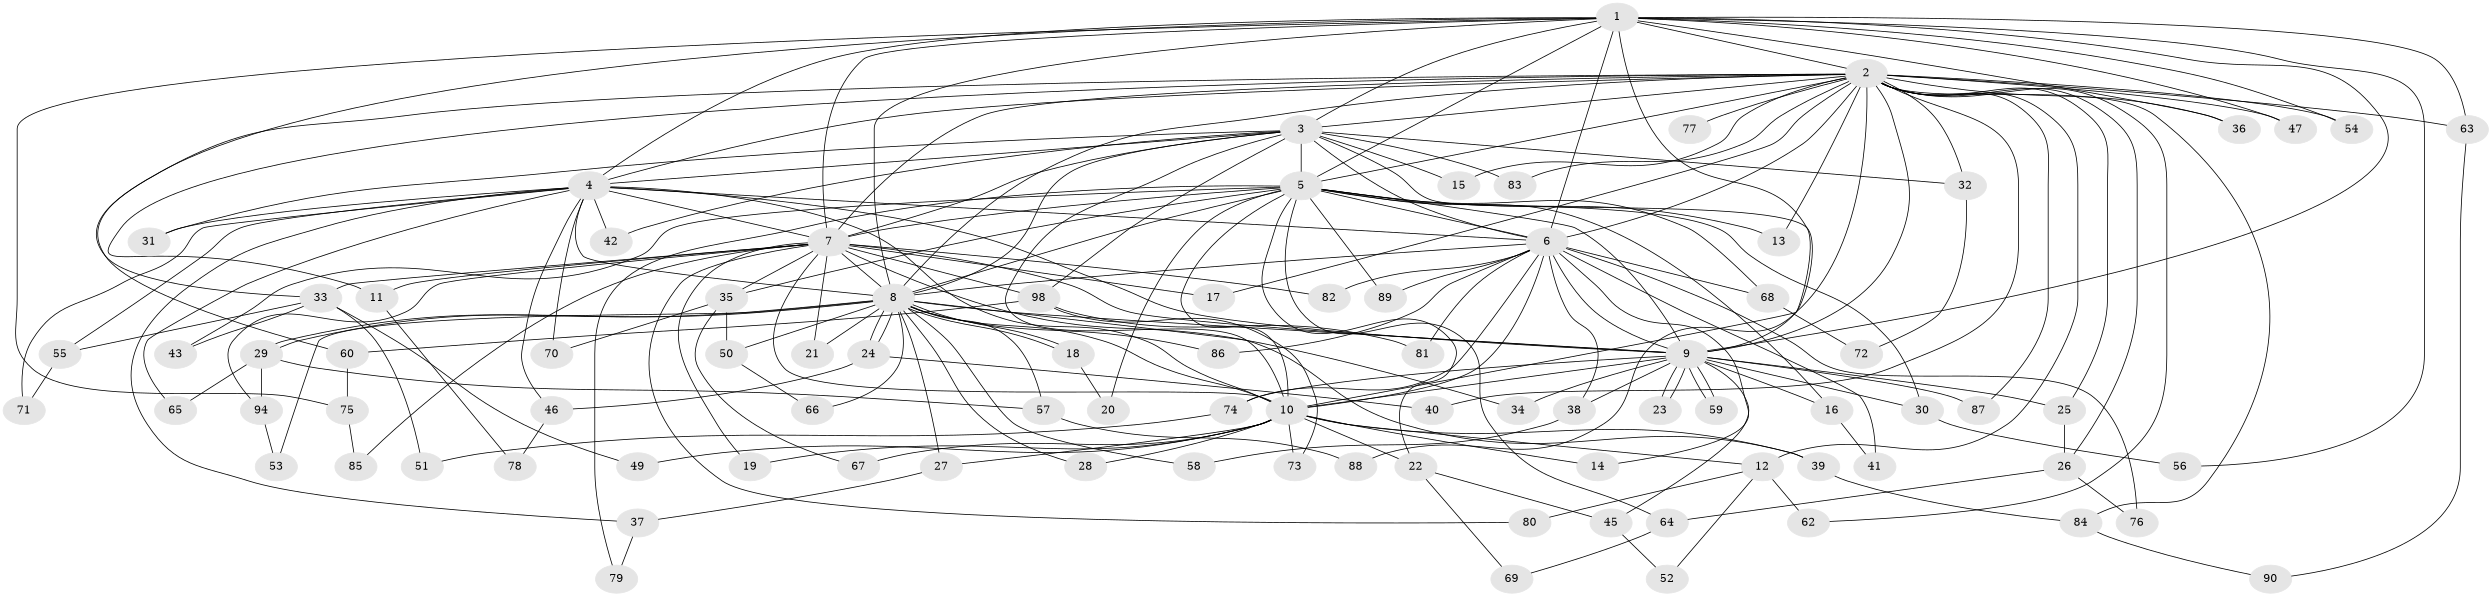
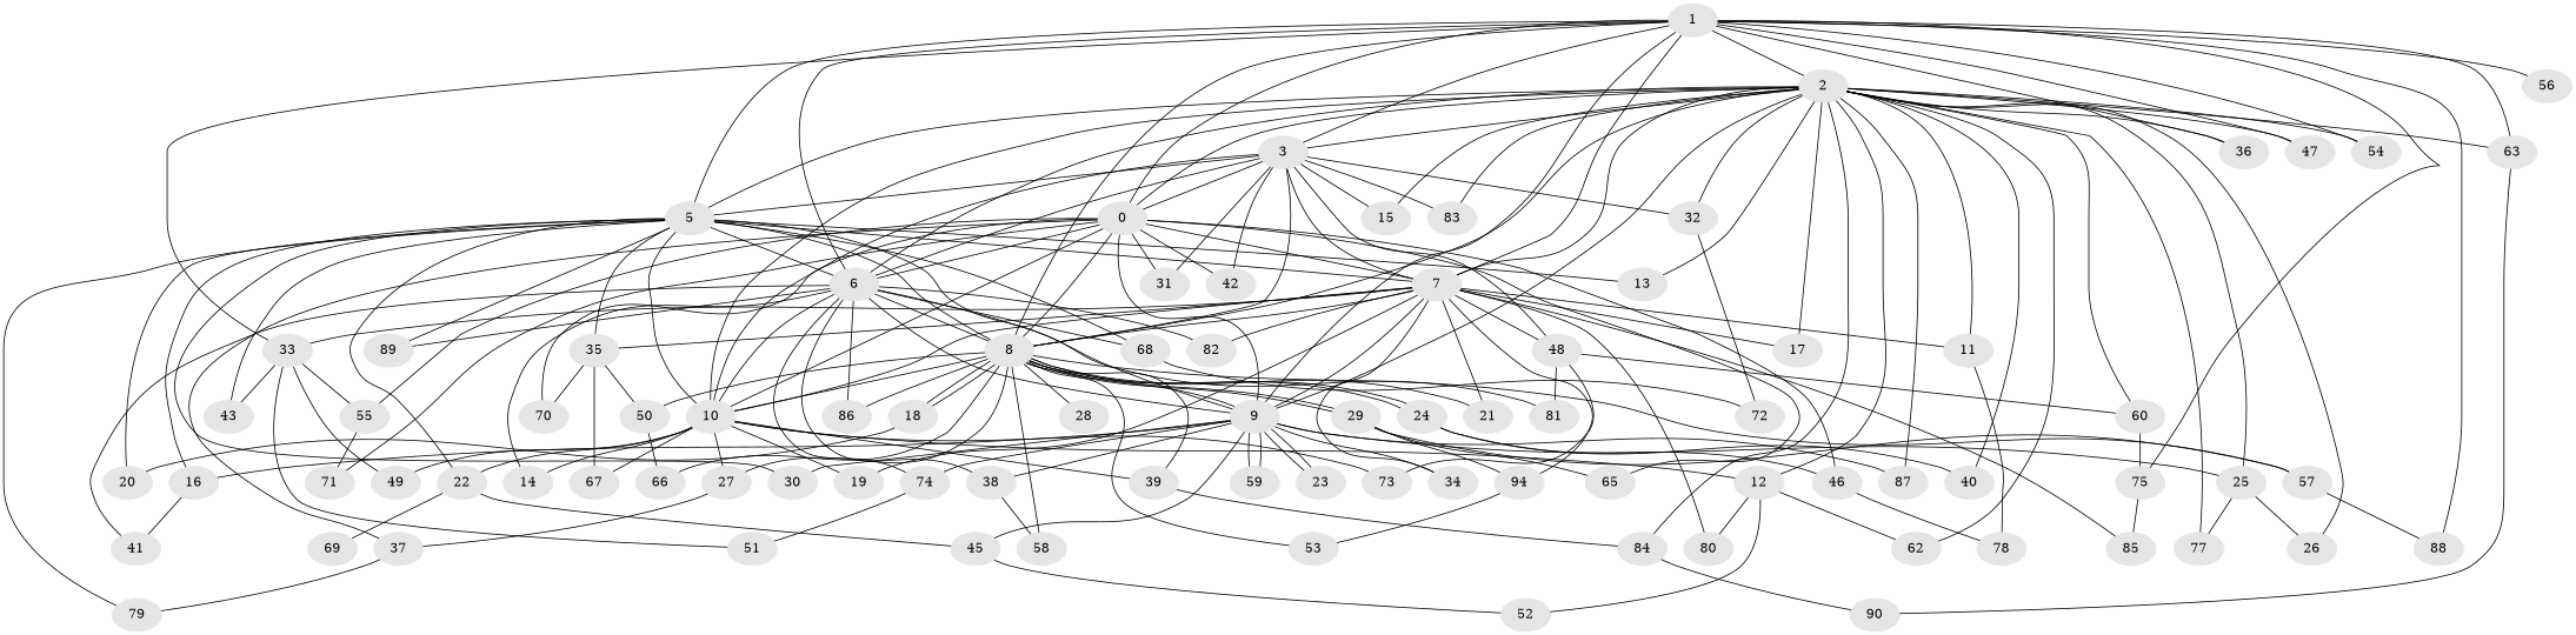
  graph {
    node [color=gray90 style=filled]
    1
    2
    3
-   4
+   4 [label=0]
    5
    6
    7
    8
    9
    33
    36
    47
    54
    56
    63
    75
    88
    10
    11
    12
    13
    15
    17
    25
    26
    32
    40
    60
    62
    77
    83
    84
    87
    31
    42
-   48 [label=98]
+   48
    37
    46
    55
    65
    70
    71
    16
    20
    22
    30
    35
    43
-   64
    68
    79
    89
    14
    38
    41
    74
-   76
    81
    82
    86
    19
    21
    34
    n64 [label=94]
    80
    85
    18
    24
    27
    28
    29
    39
    50
    53
    57
    58
    66
    23
    45
    59
    49
    67
    73
    51
    90
    78
    52
    72
    69
    1 -- 2
    1 -- 3
    1 -- 4
    1 -- 5
    1 -- 6
    1 -- 7
    1 -- 8
    1 -- 9
    1 -- 33
    1 -- 36
    1 -- 47
    1 -- 54
    1 -- 56
    1 -- 63
    1 -- 75
    1 -- 88
    2 -- 3
    2 -- 4
    2 -- 5
    2 -- 6
    2 -- 7
    2 -- 8
    2 -- 9
    2 -- 36
    2 -- 47
    2 -- 54
    2 -- 63
    2 -- 10
    2 -- 11
    2 -- 12
    2 -- 13
    2 -- 15
    2 -- 17
    2 -- 25
    2 -- 26
    2 -- 32
    2 -- 40
    2 -- 60
    2 -- 62
    2 -- 77
    2 -- 83
    2 -- 84
    2 -- 87
    3 -- 4
    3 -- 5
    3 -- 6
    3 -- 7
    3 -- 8
-   3 -- 9
    3 -- 10
    3 -- 15
    3 -- 32
    3 -- 83
    3 -- 31
    3 -- 42
    3 -- 48
    4 -- 6
    4 -- 7
    4 -- 8
    4 -- 9
    4 -- 10
    4 -- 31
    4 -- 42
    4 -- 37
    4 -- 46
    4 -- 55
    4 -- 65
    4 -- 70
    4 -- 71
    5 -- 6
    5 -- 7
    5 -- 8
    5 -- 9
    5 -- 10
    5 -- 13
    5 -- 16
    5 -- 20
    5 -- 22
    5 -- 30
    5 -- 35
    5 -- 43
-   5 -- 64
    5 -- 68
    5 -- 79
    5 -- 89
    6 -- 8
    6 -- 9
    6 -- 10
    6 -- 68
    6 -- 89
    6 -- 14
    6 -- 38
    6 -- 41
    6 -- 74
-   6 -- 76
    6 -- 81
    6 -- 82
    6 -- 86
    7 -- 8
    7 -- 9
    7 -- 33
    7 -- 10
    7 -- 11
    7 -- 17
    7 -- 48
    7 -- 35
    7 -- 82
    7 -- 19
    7 -- 21
    7 -- 34
    7 -- n64
    7 -- 80
    7 -- 85
    8 -- 9
    8 -- 10
    8 -- 86
    8 -- 21
    8 -- 18
    8 -- 18
    8 -- 24
    8 -- 24
    8 -- 27
    8 -- 28
    8 -- 29
    8 -- 29
    8 -- 39
    8 -- 50
    8 -- 53
    8 -- 57
    8 -- 58
    8 -- 66
-   9 -- 10
    9 -- 25
    9 -- 87
    9 -- 16
    9 -- 30
    9 -- 38
    9 -- 74
    9 -- 34
    9 -- 23
    9 -- 23
    9 -- 45
    9 -- 59
    9 -- 59
    33 -- 55
    33 -- 43
    33 -- 49
    33 -- 51
    63 -- 90
    75 -- 85
    10 -- 12
    10 -- 22
    10 -- 14
    10 -- 19
    10 -- 27
-   10 -- 28
    10 -- 39
    10 -- 49
    10 -- 67
    10 -- 73
    11 -- 78
    12 -- 62
    12 -- 80
    12 -- 52
    25 -- 26
-   26 -- 64
-   26 -- 76
+   25 -- 77
    32 -- 72
    60 -- 75
    84 -- 90
    48 -- 60
    48 -- 81
    48 -- 73
    37 -- 79
    46 -- 78
    55 -- 71
    16 -- 41
    22 -- 45
    22 -- 69
-   30 -- 56
    35 -- 70
    35 -- 50
    35 -- 67
-   64 -- 69
    68 -- 72
    38 -- 58
    74 -- 51
    n64 -- 53
    18 -- 20
    24 -- 40
    24 -- 46
    27 -- 37
    29 -- 65
    29 -- n64
    29 -- 57
    39 -- 84
    50 -- 66
    57 -- 88
    45 -- 52
  }
